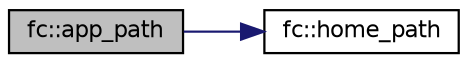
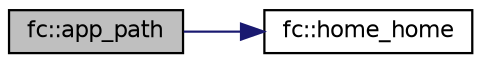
  digraph {
    rankdir=LR
    node [color=black fontname=Helvetica fontsize=10 shape=record style=filled]
    n1 [fillcolor=grey75 fontcolor=black height=0.2 label="fc::app_path" width=0.4]
-   n2 [fillcolor=white height=0.2 label="fc::home_path" width=0.4]
+   n2 [fillcolor=white height=0.2 label="fc::home_home" width=0.4]
    n1 -> n2 [color=midnightblue fontname=Helvetica fontsize=10 labelfontname=Helvetica labelfontsize=10 style=solid]
  }
